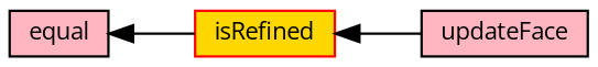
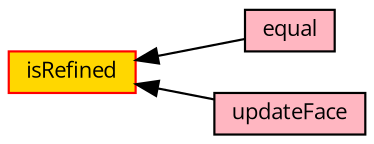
  digraph {
    fontname="Open Sans"
    rankdir=LR
    node [color=black fillcolor=lightpink fontname="Open Sans" fontsize=10 shape=record style=filled]
    edge [color=black dir=back fontname="Open Sans" fontsize=10 labelfontname=FreeSans labelfontsize=10 style=solid]
    n1 [fontcolor=black height=0.2 label=equal width=0.4]
    n2 [color=red fillcolor=gold height=0.2 label=isRefined width=0.4]
    n3 [height=0.2 label=updateFace width=0.4]
-   n1 -> n2
+   n2 -> n1
    n2 -> n3
  }
